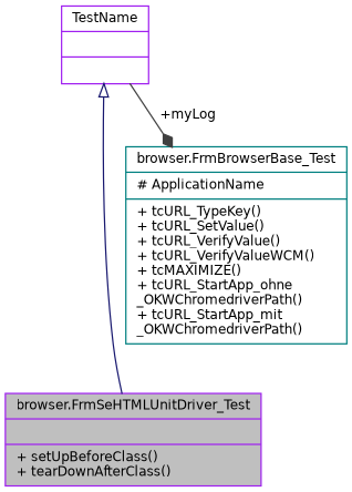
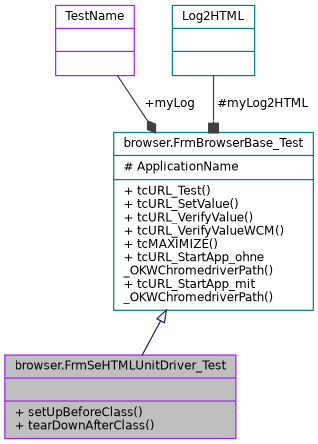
  digraph {
    node [color=purple fillcolor=white fontname=Helvetica fontsize=10 shape=record style=filled]
    edge [color=grey25 fontname=Helvetica fontsize=10 labelfontname=Helvetica labelfontsize=10 style=solid]
    n1 [fillcolor=grey75 fontcolor=black height=0.2 label="{browser.FrmSeHTMLUnitDriver_Test\n||+ setUpBeforeClass()\l+ tearDownAfterClass()\l}" width=0.4]
-   n2 [color=teal height=0.2 label="{browser.FrmBrowserBase_Test\n|# ApplicationName\l|+ tcURL_TypeKey()\l+ tcURL_SetValue()\l+ tcURL_VerifyValue()\l+ tcURL_VerifyValueWCM()\l+ tcMAXIMIZE()\l+ tcURL_StartApp_ohne\l_OKWChromedriverPath()\l+ tcURL_StartApp_mit\l_OKWChromedriverPath()\l}" width=0.4]
+   n2 [color=teal height=0.2 label="{browser.FrmBrowserBase_Test\n|# ApplicationName\l|+ tcURL_Test()\l+ tcURL_SetValue()\l+ tcURL_VerifyValue()\l+ tcURL_VerifyValueWCM()\l+ tcMAXIMIZE()\l+ tcURL_StartApp_ohne\l_OKWChromedriverPath()\l+ tcURL_StartApp_mit\l_OKWChromedriverPath()\l}" width=0.4]
    n3 [height=0.2 label="{TestName\n||}" width=0.4]
-   n3 -> n1 [arrowtail=onormal color=midnightblue dir=back]
+   n4 [color=teal height=0.2 label="{Log2HTML\n||}" width=0.4]
+   n2 -> n1 [arrowtail=onormal color=midnightblue dir=back]
    n3 -> n2 [arrowhead=diamond label=" +myLog"]
+   n4 -> n2 [arrowhead=box label=" #myLog2HTML"]
  }
